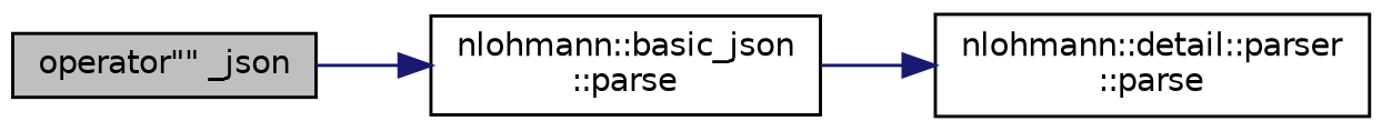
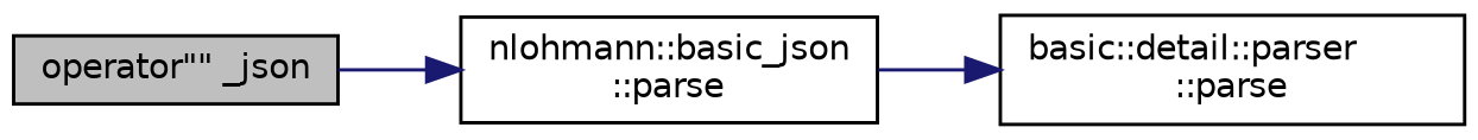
  digraph {
    rankdir=LR
    node [color=black fillcolor=white fontname=Helvetica fontsize=10 shape=record style=filled]
    edge [color=midnightblue fontname=Helvetica fontsize=10 labelfontname=Helvetica labelfontsize=10 style=solid]
    n1 [fillcolor=grey75 fontcolor=black height=0.2 label="operator\"\" _json" width=0.4]
    n2 [height=0.2 label="nlohmann::basic_json\l::parse" width=0.4]
-   n3 [height=0.2 label="nlohmann::detail::parser\l::parse" width=0.4]
+   n3 [height=0.2 label="basic::detail::parser\l::parse" width=0.4]
    n1 -> n2
    n2 -> n3
  }
